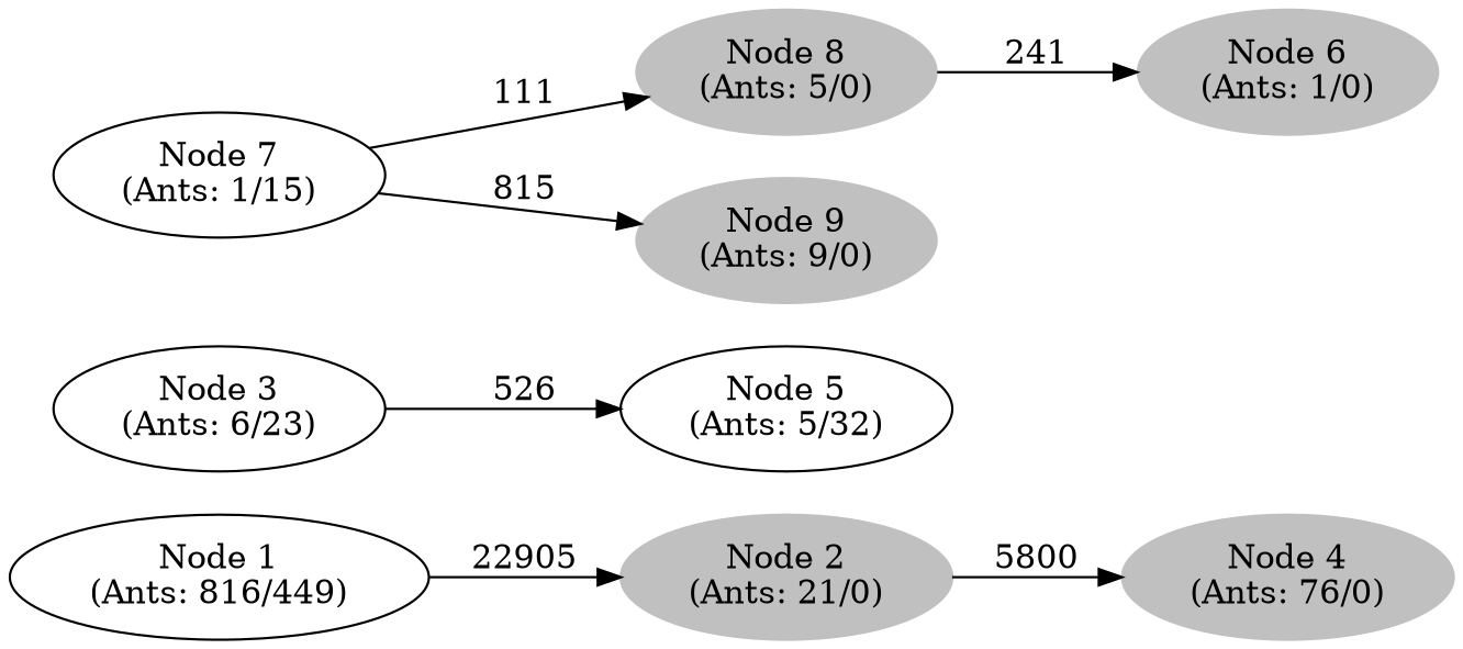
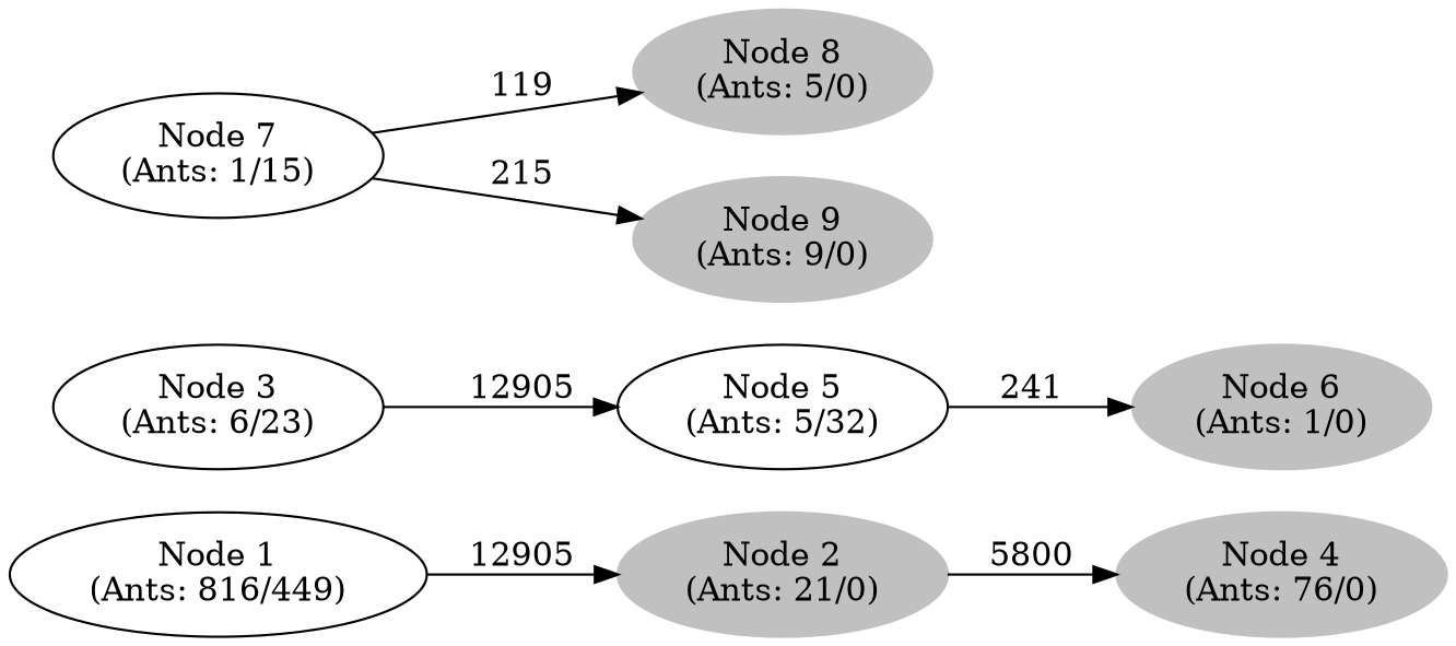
  digraph {
    rankdir=LR
    node [color=gray style=filled]
    "Node 2\n(Ants: 21/0)"
    "Node 4\n(Ants: 76/0)"
    "Node 1\n(Ants: 816/449)" [color="" style=""]
    "Node 3\n(Ants: 6/23)" [color="" style=""]
    "Node 5\n(Ants: 5/32)" [color="" style=""]
    "Node 6\n(Ants: 1/0)"
    "Node 7\n(Ants: 1/15)" [color="" style=""]
    "Node 8\n(Ants: 5/0)"
    "Node 9\n(Ants: 9/0)"
    "Node 2\n(Ants: 21/0)" -> "Node 4\n(Ants: 76/0)" [label=5800]
-   "Node 1\n(Ants: 816/449)" -> "Node 2\n(Ants: 21/0)" [label=22905]
-   "Node 3\n(Ants: 6/23)" -> "Node 5\n(Ants: 5/32)" [label=526]
-   "Node 8\n(Ants: 5/0)" -> "Node 6\n(Ants: 1/0)" [label=241]
-   "Node 7\n(Ants: 1/15)" -> "Node 8\n(Ants: 5/0)" [label=111]
-   "Node 7\n(Ants: 1/15)" -> "Node 9\n(Ants: 9/0)" [label=815]
+   "Node 1\n(Ants: 816/449)" -> "Node 2\n(Ants: 21/0)" [label=12905]
+   "Node 3\n(Ants: 6/23)" -> "Node 5\n(Ants: 5/32)" [label=12905]
+   "Node 5\n(Ants: 5/32)" -> "Node 6\n(Ants: 1/0)" [label=241]
+   "Node 7\n(Ants: 1/15)" -> "Node 8\n(Ants: 5/0)" [label=119]
+   "Node 7\n(Ants: 1/15)" -> "Node 9\n(Ants: 9/0)" [label=215]
  }
